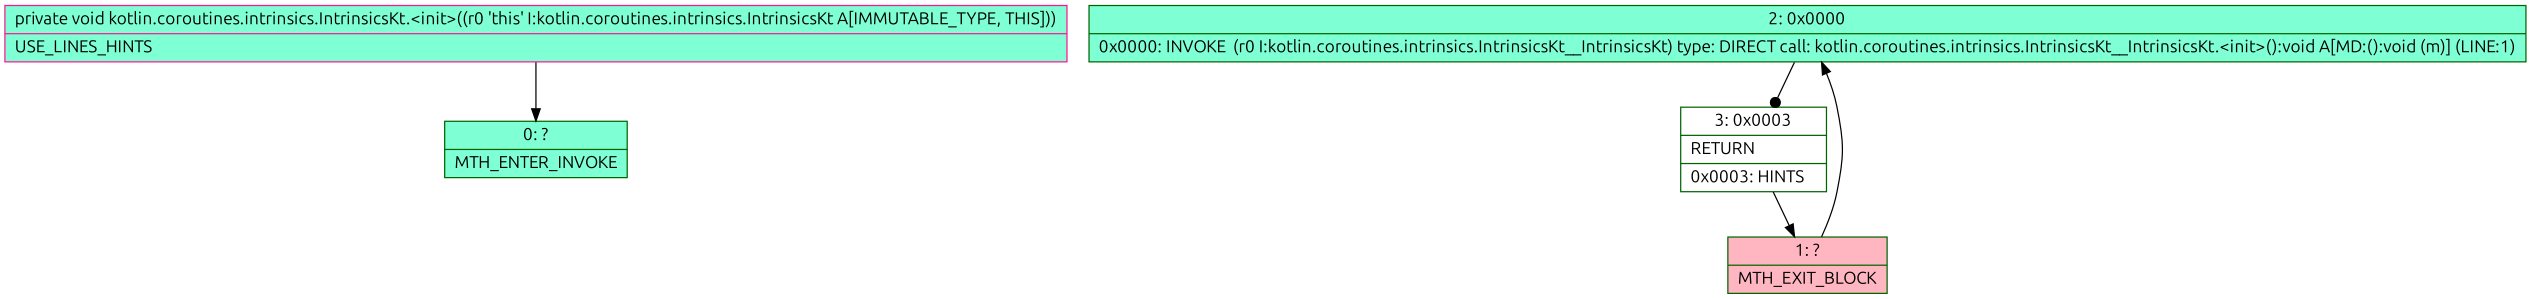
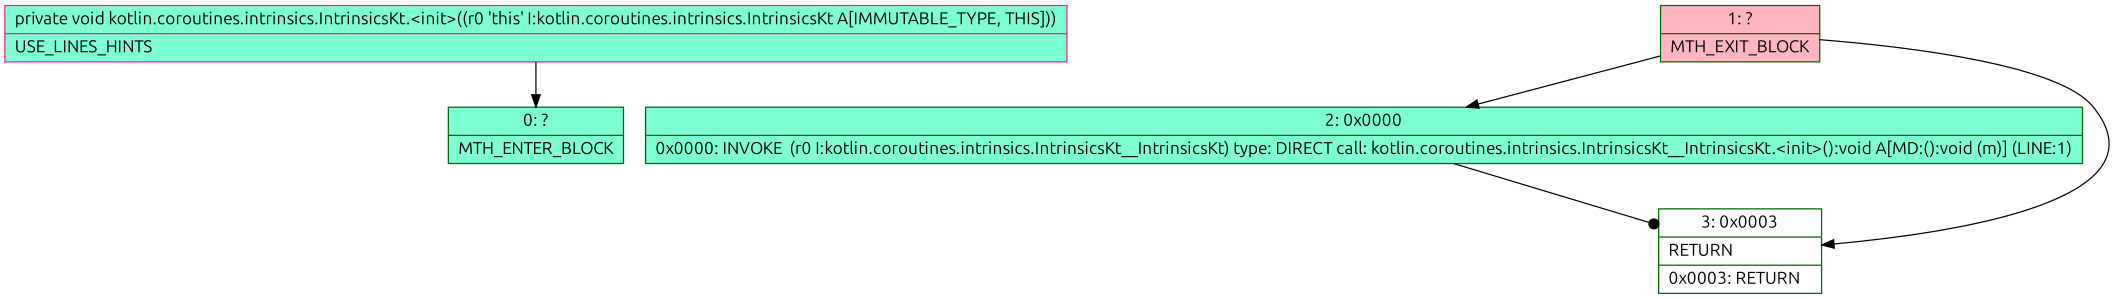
  digraph {
    fontname=Ubuntu
    node [color=darkgreen fillcolor=aquamarine fontname=Ubuntu shape=record style=filled]
    edge [arrowhead=normal fontname=Ubuntu]
-   n1 [label="{0\:\ ?|MTH_ENTER_INVOKE\l}"]
+   n1 [label="{0\:\ ?|MTH_ENTER_BLOCK\l}"]
    n2 [label="{2\:\ 0x0000|0x0000: INVOKE  (r0 I:kotlin.coroutines.intrinsics.IntrinsicsKt__IntrinsicsKt) type: DIRECT call: kotlin.coroutines.intrinsics.IntrinsicsKt__IntrinsicsKt.\<init\>():void A[MD:():void (m)] (LINE:1)\l}"]
-   n3 [fillcolor=white label="{3\:\ 0x0003|RETURN\l|0x0003: HINTS   \l}"]
+   n3 [fillcolor=white label="{3\:\ 0x0003|RETURN\l|0x0003: RETURN   \l}"]
    n4 [fillcolor=lightpink label="{1\:\ ?|MTH_EXIT_BLOCK\l}"]
    n5 [color=deeppink label="{private void kotlin.coroutines.intrinsics.IntrinsicsKt.\<init\>((r0 'this' I:kotlin.coroutines.intrinsics.IntrinsicsKt A[IMMUTABLE_TYPE, THIS]))  | USE_LINES_HINTS\l}"]
    n2 -> n3 [arrowhead=dot]
-   n3 -> n4
+   n4 -> n3
    n4 -> n2
    n5 -> n1
  }
